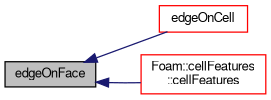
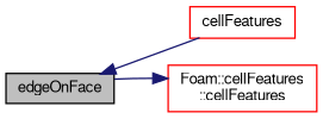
  digraph {
    rankdir=LR
    node [color=red fontname=FreeSans fontsize=10 shape=record]
    edge [color=midnightblue dir=back fontname=FreeSans fontsize=10 labelfontname=FreeSans labelfontsize=10 style=solid]
    n1 [color=black fillcolor=grey75 fontcolor=black height=0.2 label=edgeOnFace style=filled width=0.4]
-   n2 [height=0.2 label=edgeOnCell width=0.4]
+   n2 [height=0.2 label=cellFeatures width=0.4]
    n3 [height=0.2 label="Foam::cellFeatures\l::cellFeatures" width=0.4]
    n1 -> n2
-   n1 -> n3
+   n3 -> n1
  }
